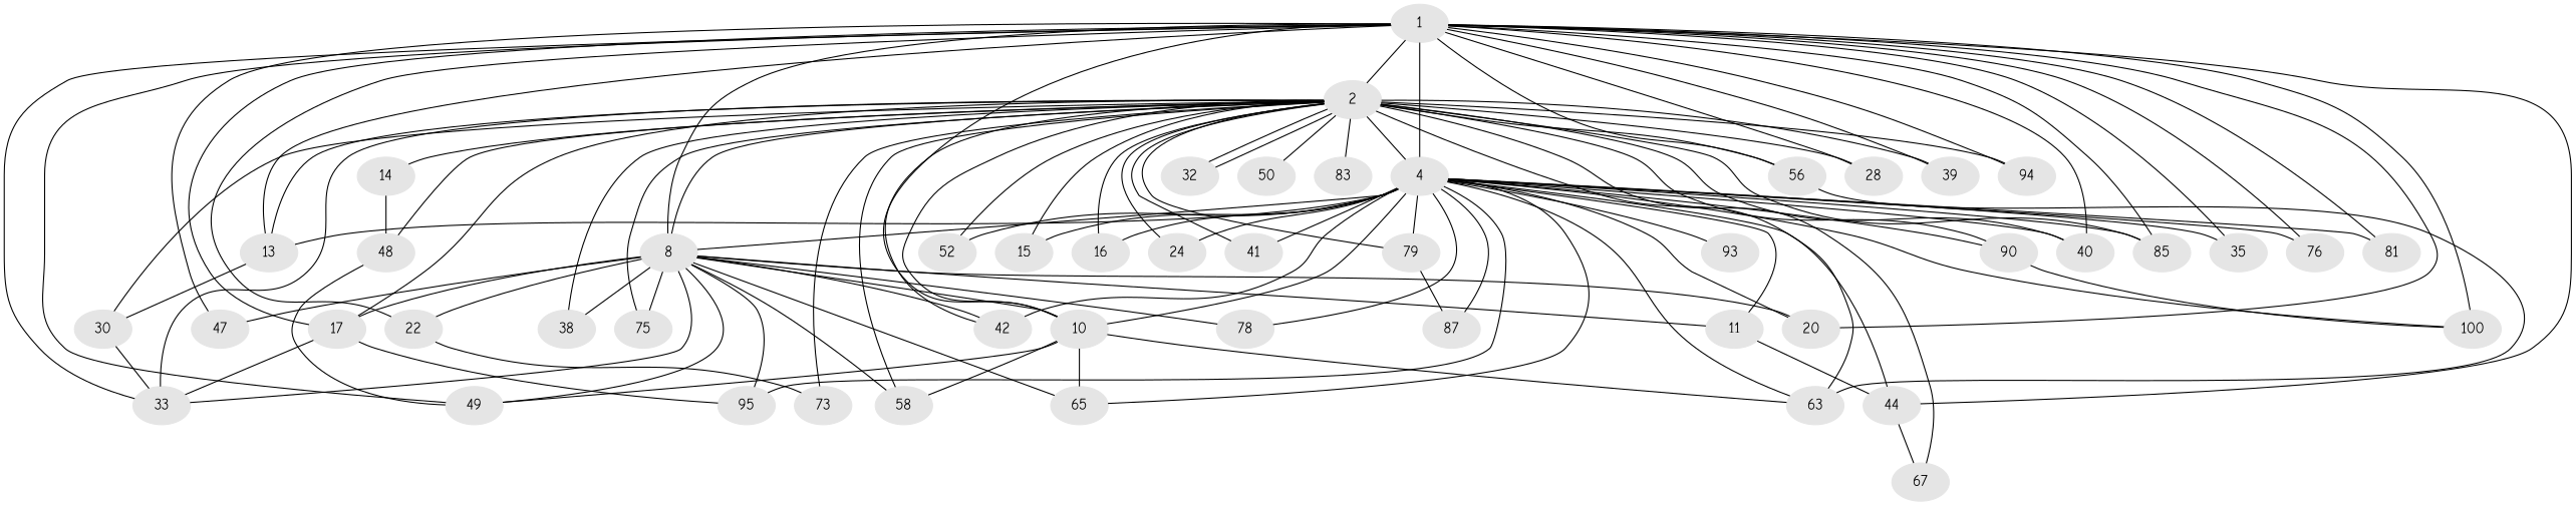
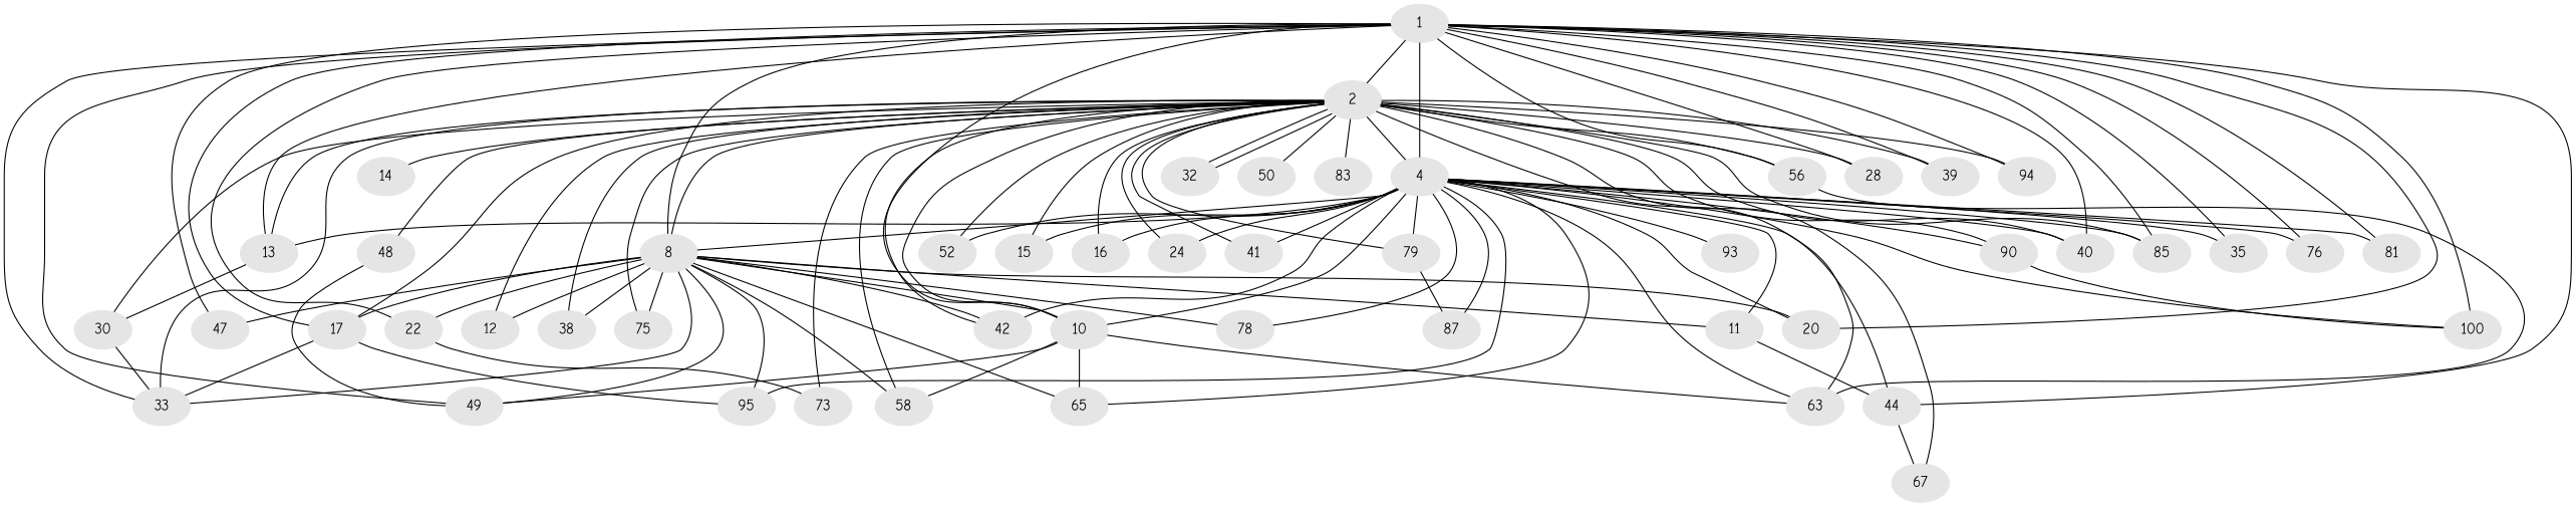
  graph {
    fontname="Comic Neue"
    node [color=gray90 fontname="Comic Neue" style=filled]
    edge [fontname="Comic Neue"]
    1 [super="+3"]
    2 [super="+29+104+114+117+5+84+89+92+23"]
    4 [super="+54+80+36+66+43+7+55+27+88"]
    8 [super="+59+18+107"]
    10
    13
    17
    20
    22 [super="+115"]
    28
    33 [super="+64+34+45+97+37"]
    35
    39
    40 [super="+121"]
    44 [super="+46"]
    47
    49 [super="+130+122"]
    56
    76
    81
    85 [super="+109"]
    94
    100 [super="+119+108"]
+   12
    14
    15
    16
    24
    30
    32
    38
    41
    42
    48
    50
    52
    58
    63 [super="+78"]
    73
    75
    79
    83
    90
    67
    11
    65 [super="+106"]
    n47 [label=78]
    87
    93
    95 [super="+113"]
    1 -- 2 [weight=7]
    1 -- 4 [weight=11]
    1 -- 8 [weight=2]
    1 -- 10 [weight=2]
    1 -- 13
    1 -- 17 [weight=2]
    1 -- 20
    1 -- 22 [weight=2]
    1 -- 28
    1 -- 33 [weight=3]
    1 -- 35
    1 -- 39
    1 -- 40
    1 -- 44
    1 -- 47
    1 -- 49
    1 -- 56
    1 -- 76
    1 -- 81
    1 -- 85
    1 -- 94
    1 -- 100 [weight=3]
    2 -- 4 [weight=18]
    2 -- 8 [weight=5]
    2 -- 10 [weight=4]
    2 -- 13
    2 -- 17
    2 -- 28
    2 -- 33 [weight=3]
    2 -- 39 [weight=2]
    2 -- 40
    2 -- 56
    2 -- 85
    2 -- 94
+   2 -- 12
    2 -- 14 [weight=2]
    2 -- 15
    2 -- 16
    2 -- 24
    2 -- 30
    2 -- 32
    2 -- 32
    2 -- 38
    2 -- 41
    2 -- 42
    2 -- 48
    2 -- 50 [weight=2]
    2 -- 52
    2 -- 58
    2 -- 63 [weight=2]
    2 -- 73
    2 -- 75
    2 -- 79
    2 -- 83 [weight=2]
    2 -- 90
    2 -- 67
    4 -- 8 [weight=5]
    4 -- 10 [weight=3]
    4 -- 13 [weight=2]
    4 -- 20
    4 -- 35
    4 -- 40
    4 -- 44
    4 -- 76
    4 -- 81
    4 -- 85
    4 -- 100
    4 -- 15
    4 -- 16
    4 -- 24
    4 -- 41
    4 -- 42
    4 -- 52
    4 -- 63
    4 -- 79
    4 -- 90
    4 -- 11 [weight=2]
    4 -- 65
    4 -- n47
    4 -- 87
    4 -- 93 [weight=2]
    4 -- 95
    8 -- 10
    8 -- 17
    8 -- 20
    8 -- 22
    8 -- 33
    8 -- 47
    8 -- 49
+   8 -- 12
    8 -- 38
    8 -- 42
    8 -- 58
    8 -- 75
    8 -- 11
    8 -- 65
    8 -- n47
    8 -- 95
    10 -- 49
    10 -- 58
    10 -- 63
    10 -- 65
    13 -- 30
    17 -- 33
    17 -- 95
    22 -- 73
    44 -- 67
    56 -- 63
-   14 -- 48
    30 -- 33
    48 -- 49
    79 -- 87
    90 -- 100
    11 -- 44
  }
